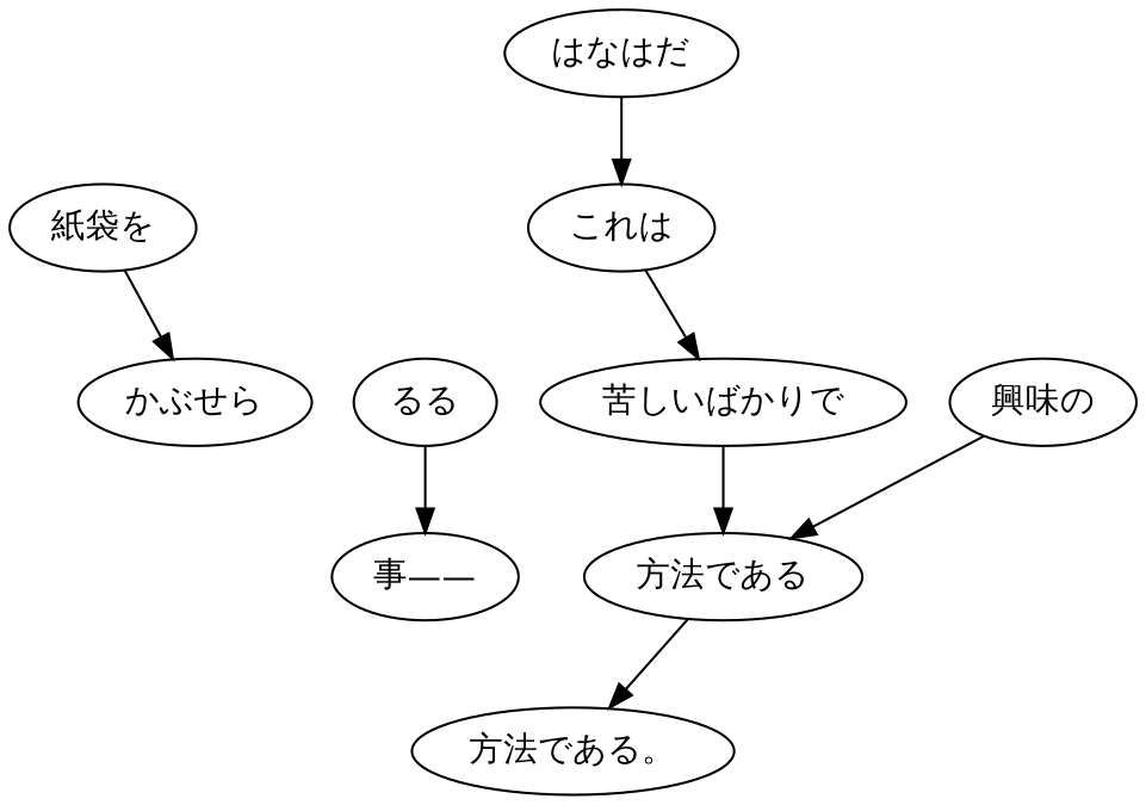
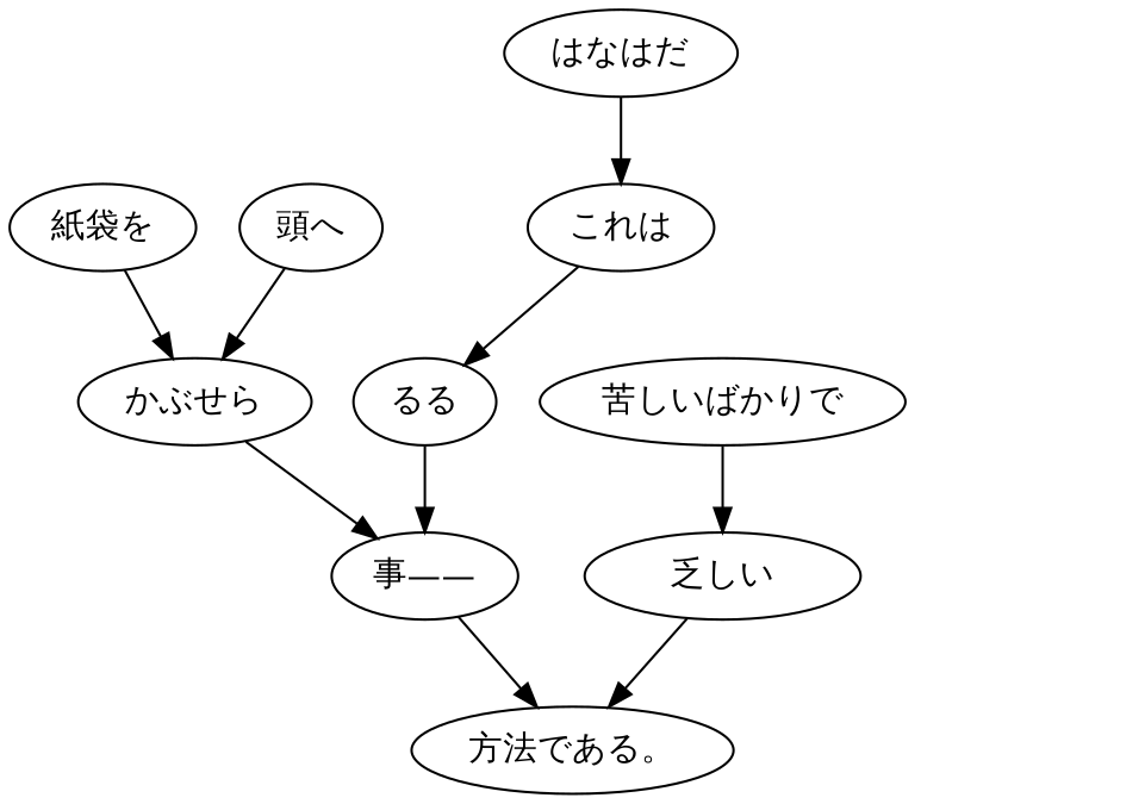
  digraph {
    n1 [label="紙袋を"]
    n2 [label="かぶせら"]
    n3 [label="事——"]
+   n4 [label="頭へ"]
    n5 [label="方法である。"]
    n6 [label="るる"]
    n7 [label="これは"]
    n8 [label="苦しいばかりで"]
-   n9 [label="方法である"]
+   n9 [label="乏しい"]
    n10 [label="はなはだ"]
-   n11 [label="興味の"]
    n1 -> n2
+   n2 -> n3
+   n3 -> n5
+   n4 -> n2
    n6 -> n3
-   n7 -> n8
+   n7 -> n6
    n8 -> n9
    n9 -> n5
    n10 -> n7
-   n11 -> n9
  }
